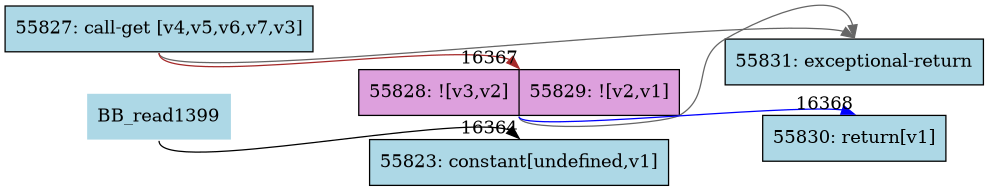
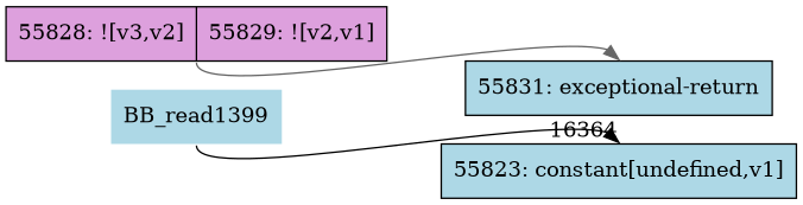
  digraph {
    rankdir=LR
    node [fillcolor=lightblue shape=record style=filled]
    edge [color=gray40 headport=n tailport=s]
    n1 [label=BB_read1399 shape=none]
    n2 [label="{55823: constant[undefined,v1]}"]
-   n3 [label="{55827: call-get [v4,v5,v6,v7,v3]}"]
    n4 [label="{55831: exceptional-return}"]
    n5 [fillcolor=plum label="{55828: ![v3,v2]|55829: ![v2,v1]}"]
-   n6 [label="{55830: return[v1]}"]
    n1 -> n2 [color=black headlabel="    16364"]
-   n3 -> n4
-   n3 -> n5 [color=brown headlabel="      16367"]
    n5 -> n4
-   n5 -> n6 [color=blue headlabel="      16368"]
  }
